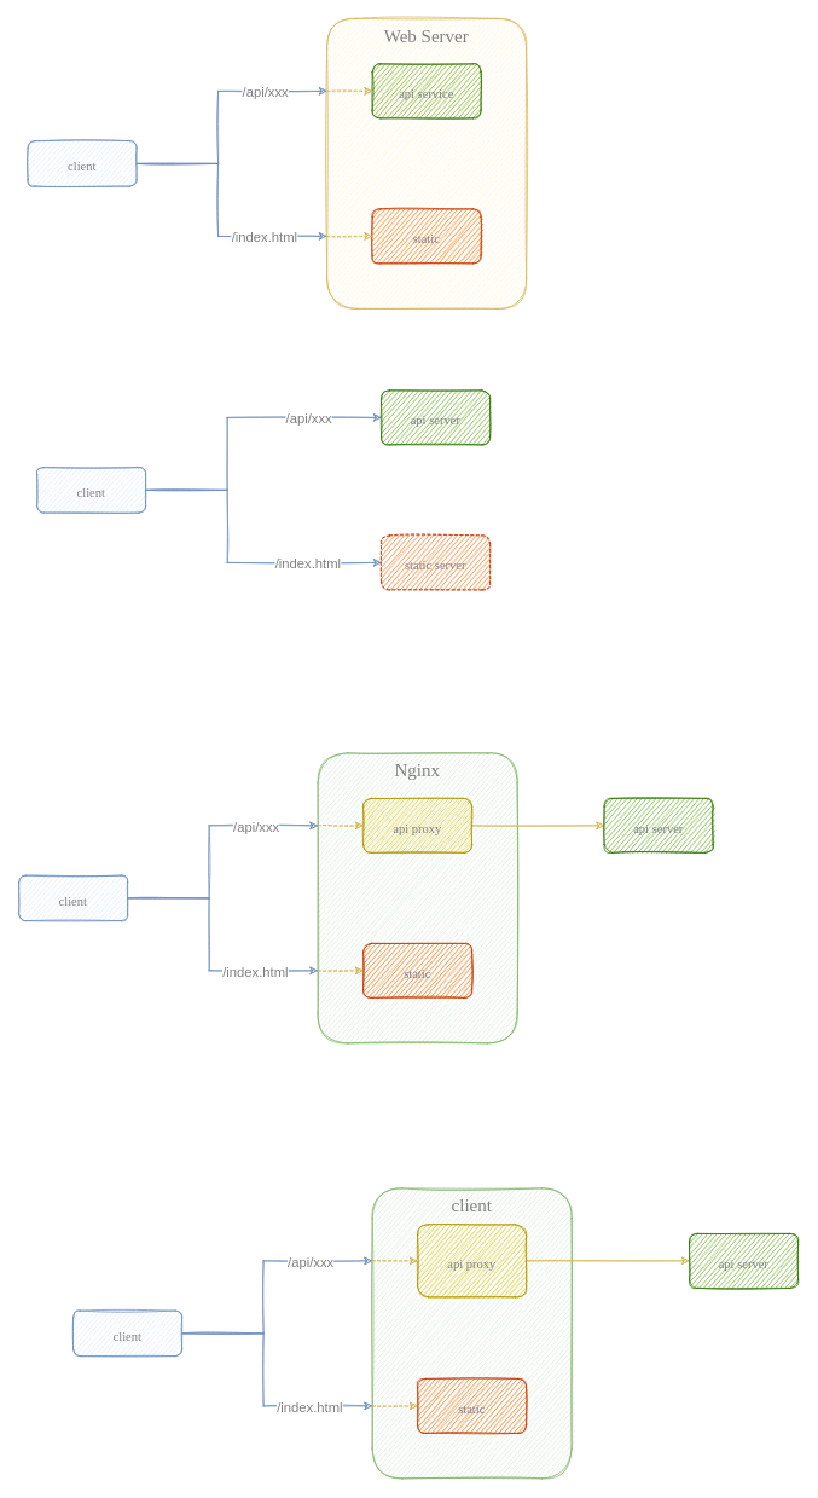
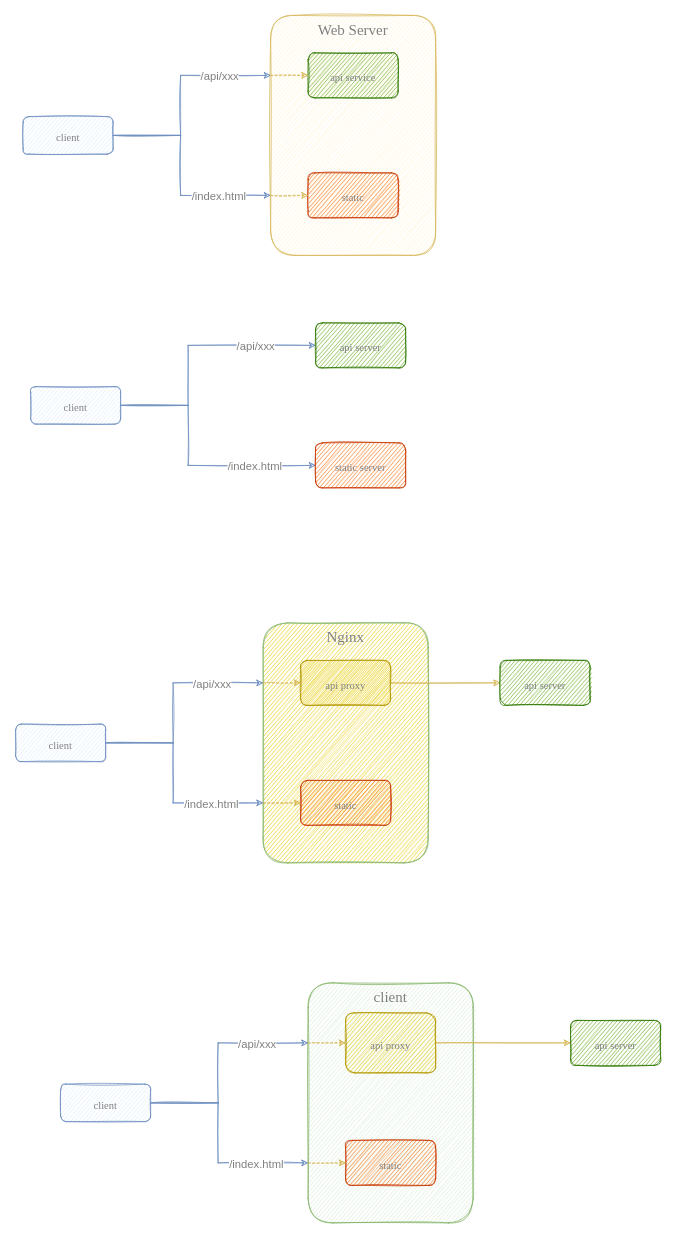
  <mxCell id="0" />
  <mxCell id="1" parent="0" />
  <mxCell id="2" value="&lt;font color=&quot;#808080&quot; face=&quot;Comic Sans MS&quot;&gt;Web Server&lt;/font&gt;" style="rounded=1;whiteSpace=wrap;html=1;fillColor=#fff2cc;strokeColor=#d6b656;sketch=1;labelPosition=center;verticalLabelPosition=middle;align=center;verticalAlign=top;fontSize=20;" parent="1" vertex="1"><mxGeometry x="360" y="20" width="220" height="320" as="geometry" /></mxCell>
  <mxCell id="3" style="edgeStyle=orthogonalEdgeStyle;rounded=0;orthogonalLoop=1;jettySize=auto;html=1;exitX=1;exitY=0.5;exitDx=0;exitDy=0;entryX=0;entryY=0.25;entryDx=0;entryDy=0;fontSize=20;sketch=1;strokeColor=#6C8EBF;" parent="1" source="7" target="2" edge="1"><mxGeometry relative="1" as="geometry"><Array as="points"><mxPoint x="240" y="180" /><mxPoint x="240" y="100" /></Array></mxGeometry></mxCell>
  <mxCell id="4" value="/api/xxx" style="edgeLabel;html=1;align=center;verticalAlign=middle;resizable=0;points=[];fontSize=15;fontColor=#808080;" parent="3" vertex="1" connectable="0"><mxGeometry x="0.525" relative="1" as="geometry"><mxPoint as="offset" /></mxGeometry></mxCell>
  <mxCell id="5" style="edgeStyle=orthogonalEdgeStyle;rounded=0;orthogonalLoop=1;jettySize=auto;html=1;exitX=1;exitY=0.5;exitDx=0;exitDy=0;entryX=0;entryY=0.75;entryDx=0;entryDy=0;fontSize=20;sketch=1;strokeColor=#6C8EBF;" parent="1" source="7" target="2" edge="1"><mxGeometry relative="1" as="geometry"><Array as="points"><mxPoint x="240" y="180" /><mxPoint x="240" y="260" /></Array></mxGeometry></mxCell>
  <mxCell id="6" value="/index.html" style="edgeLabel;html=1;align=center;verticalAlign=middle;resizable=0;points=[];fontSize=15;fontColor=#808080;" parent="5" vertex="1" connectable="0"><mxGeometry x="0.518" y="-1" relative="1" as="geometry"><mxPoint y="-1" as="offset" /></mxGeometry></mxCell>
  <mxCell id="7" value="&lt;font color=&quot;#808080&quot; face=&quot;Comic Sans MS&quot;&gt;&lt;span style=&quot;font-size: 14px&quot;&gt;client&lt;/span&gt;&lt;/font&gt;" style="rounded=1;whiteSpace=wrap;html=1;fillColor=#dae8fc;strokeColor=#6c8ebf;sketch=1;fontSize=20;" parent="1" vertex="1"><mxGeometry x="30" y="155" width="120" height="50" as="geometry" /></mxCell>
  <mxCell id="8" value="&lt;font color=&quot;#808080&quot; face=&quot;Comic Sans MS&quot;&gt;&lt;span style=&quot;font-size: 14px&quot;&gt;api service&lt;/span&gt;&lt;/font&gt;" style="rounded=1;whiteSpace=wrap;html=1;fillColor=#60a917;strokeColor=#2D7600;sketch=1;fontSize=20;fontColor=#ffffff;" parent="1" vertex="1"><mxGeometry x="410" y="70" width="120" height="60" as="geometry" /></mxCell>
  <mxCell id="9" value="&lt;font color=&quot;#808080&quot; face=&quot;Comic Sans MS&quot;&gt;&lt;span style=&quot;font-size: 14px&quot;&gt;static&lt;/span&gt;&lt;/font&gt;" style="rounded=1;whiteSpace=wrap;html=1;fillColor=#fa6800;strokeColor=#C73500;sketch=1;fontSize=20;fontColor=#000000;" parent="1" vertex="1"><mxGeometry x="410" y="230" width="120" height="60" as="geometry" /></mxCell>
  <mxCell id="10" value="" style="sketch=1;orthogonalLoop=1;jettySize=auto;html=1;fontFamily=Comic Sans MS;fontSize=14;fontColor=#666666;fillColor=#dae8fc;strokeColor=#D6B656;rounded=0;entryX=0;entryY=0.5;entryDx=0;entryDy=0;dashed=1;" parent="1" target="8" edge="1"><mxGeometry relative="1" as="geometry"><mxPoint x="360" y="100" as="sourcePoint" /><mxPoint x="330" y="80" as="targetPoint" /></mxGeometry></mxCell>
  <mxCell id="11" value="" style="sketch=1;orthogonalLoop=1;jettySize=auto;html=1;fontFamily=Comic Sans MS;fontSize=14;fontColor=#666666;fillColor=#dae8fc;strokeColor=#D6B656;rounded=0;entryX=0;entryY=0.5;entryDx=0;entryDy=0;dashed=1;" parent="1" target="9" edge="1"><mxGeometry relative="1" as="geometry"><mxPoint x="360" y="260" as="sourcePoint" /><mxPoint x="260" y="340" as="targetPoint" /></mxGeometry></mxCell>
  <mxCell id="12" style="edgeStyle=orthogonalEdgeStyle;rounded=0;orthogonalLoop=1;jettySize=auto;html=1;exitX=1;exitY=0.5;exitDx=0;exitDy=0;entryX=0;entryY=0.5;entryDx=0;entryDy=0;fontSize=20;sketch=1;strokeColor=#6C8EBF;" parent="1" source="16" target="17" edge="1"><mxGeometry relative="1" as="geometry"><Array as="points"><mxPoint x="250" y="540" /><mxPoint x="250" y="460" /></Array><mxPoint x="370" y="460" as="targetPoint" /></mxGeometry></mxCell>
  <mxCell id="13" value="/api/xxx" style="edgeLabel;html=1;align=center;verticalAlign=middle;resizable=0;points=[];fontSize=15;fontColor=#808080;" parent="12" vertex="1" connectable="0"><mxGeometry x="0.525" relative="1" as="geometry"><mxPoint as="offset" /></mxGeometry></mxCell>
  <mxCell id="14" style="edgeStyle=orthogonalEdgeStyle;rounded=0;orthogonalLoop=1;jettySize=auto;html=1;exitX=1;exitY=0.5;exitDx=0;exitDy=0;entryX=0;entryY=0.5;entryDx=0;entryDy=0;fontSize=20;sketch=1;strokeColor=#6C8EBF;" parent="1" source="16" target="18" edge="1"><mxGeometry relative="1" as="geometry"><Array as="points"><mxPoint x="250" y="540" /><mxPoint x="250" y="620" /></Array><mxPoint x="370" y="620" as="targetPoint" /></mxGeometry></mxCell>
  <mxCell id="15" value="/index.html" style="edgeLabel;html=1;align=center;verticalAlign=middle;resizable=0;points=[];fontSize=15;fontColor=#808080;" parent="14" vertex="1" connectable="0"><mxGeometry x="0.518" y="-1" relative="1" as="geometry"><mxPoint y="-1" as="offset" /></mxGeometry></mxCell>
  <mxCell id="16" value="&lt;font color=&quot;#808080&quot; face=&quot;Comic Sans MS&quot;&gt;&lt;span style=&quot;font-size: 14px&quot;&gt;client&lt;/span&gt;&lt;/font&gt;" style="rounded=1;whiteSpace=wrap;html=1;fillColor=#dae8fc;strokeColor=#6c8ebf;sketch=1;fontSize=20;" parent="1" vertex="1"><mxGeometry x="40" y="515" width="120" height="50" as="geometry" /></mxCell>
  <mxCell id="17" value="&lt;font color=&quot;#808080&quot; face=&quot;Comic Sans MS&quot;&gt;&lt;span style=&quot;font-size: 14px&quot;&gt;api server&lt;/span&gt;&lt;/font&gt;" style="rounded=1;whiteSpace=wrap;html=1;fillColor=#60a917;strokeColor=#2D7600;sketch=1;fontSize=20;fontColor=#ffffff;" parent="1" vertex="1"><mxGeometry x="420" y="430" width="120" height="60" as="geometry" /></mxCell>
- <mxCell id="18" value="&lt;font color=&quot;#808080&quot; face=&quot;Comic Sans MS&quot;&gt;&lt;span style=&quot;font-size: 14px&quot;&gt;static server&lt;/span&gt;&lt;/font&gt;" style="rounded=1;whiteSpace=wrap;html=1;fillColor=#fa6800;strokeColor=#C73500;sketch=1;fontSize=20;fontColor=#000000;dashed=1;" parent="1" vertex="1"><mxGeometry x="420" y="590" width="120" height="60" as="geometry" /></mxCell>
- <mxCell id="19" value="&lt;font color=&quot;#808080&quot; face=&quot;Comic Sans MS&quot;&gt;Nginx&lt;/font&gt;" style="rounded=1;whiteSpace=wrap;html=1;fillColor=#d5e8d4;strokeColor=#82b366;sketch=1;labelPosition=center;verticalLabelPosition=middle;align=center;verticalAlign=top;fontSize=20;" parent="1" vertex="1"><mxGeometry x="350" y="830" width="220" height="320" as="geometry" /></mxCell>
+ <mxCell id="18" value="&lt;font color=&quot;#808080&quot; face=&quot;Comic Sans MS&quot;&gt;&lt;span style=&quot;font-size: 14px&quot;&gt;static server&lt;/span&gt;&lt;/font&gt;" style="rounded=1;whiteSpace=wrap;html=1;fillColor=#fa6800;strokeColor=#C73500;sketch=1;fontSize=20;fontColor=#000000;" parent="1" vertex="1"><mxGeometry x="420" y="590" width="120" height="60" as="geometry" /></mxCell>
+ <mxCell id="19" value="&lt;font color=&quot;#808080&quot; face=&quot;Comic Sans MS&quot;&gt;Nginx&lt;/font&gt;" style="rounded=1;whiteSpace=wrap;html=1;fillColor=#e3c800;strokeColor=#82b366;sketch=1;labelPosition=center;verticalLabelPosition=middle;align=center;verticalAlign=top;fontSize=20;" parent="1" vertex="1"><mxGeometry x="350" y="830" width="220" height="320" as="geometry" /></mxCell>
  <mxCell id="20" style="edgeStyle=orthogonalEdgeStyle;rounded=0;orthogonalLoop=1;jettySize=auto;html=1;exitX=1;exitY=0.5;exitDx=0;exitDy=0;entryX=0;entryY=0.25;entryDx=0;entryDy=0;fontSize=20;sketch=1;strokeColor=#6C8EBF;" parent="1" source="24" target="19" edge="1"><mxGeometry relative="1" as="geometry"><Array as="points"><mxPoint x="230" y="990" /><mxPoint x="230" y="910" /></Array></mxGeometry></mxCell>
  <mxCell id="21" value="/api/xxx" style="edgeLabel;html=1;align=center;verticalAlign=middle;resizable=0;points=[];fontSize=15;fontColor=#808080;" parent="20" vertex="1" connectable="0"><mxGeometry x="0.525" relative="1" as="geometry"><mxPoint as="offset" /></mxGeometry></mxCell>
  <mxCell id="22" style="edgeStyle=orthogonalEdgeStyle;rounded=0;orthogonalLoop=1;jettySize=auto;html=1;exitX=1;exitY=0.5;exitDx=0;exitDy=0;entryX=0;entryY=0.75;entryDx=0;entryDy=0;fontSize=20;sketch=1;strokeColor=#6C8EBF;" parent="1" source="24" target="19" edge="1"><mxGeometry relative="1" as="geometry"><Array as="points"><mxPoint x="230" y="990" /><mxPoint x="230" y="1070" /></Array></mxGeometry></mxCell>
  <mxCell id="23" value="/index.html" style="edgeLabel;html=1;align=center;verticalAlign=middle;resizable=0;points=[];fontSize=15;fontColor=#808080;" parent="22" vertex="1" connectable="0"><mxGeometry x="0.518" y="-1" relative="1" as="geometry"><mxPoint y="-1" as="offset" /></mxGeometry></mxCell>
  <mxCell id="24" value="&lt;font color=&quot;#808080&quot; face=&quot;Comic Sans MS&quot;&gt;&lt;span style=&quot;font-size: 14px&quot;&gt;client&lt;/span&gt;&lt;/font&gt;" style="rounded=1;whiteSpace=wrap;html=1;fillColor=#dae8fc;strokeColor=#6c8ebf;sketch=1;fontSize=20;" parent="1" vertex="1"><mxGeometry x="20" y="965" width="120" height="50" as="geometry" /></mxCell>
  <mxCell id="25" style="edgeStyle=none;rounded=0;sketch=1;orthogonalLoop=1;jettySize=auto;html=1;exitX=1;exitY=0.5;exitDx=0;exitDy=0;entryX=0;entryY=0.5;entryDx=0;entryDy=0;fontSize=15;fontColor=#808080;strokeColor=#D6B656;" parent="1" source="26" target="30" edge="1"><mxGeometry relative="1" as="geometry" /></mxCell>
  <mxCell id="26" value="&lt;font color=&quot;#808080&quot; face=&quot;Comic Sans MS&quot;&gt;&lt;span style=&quot;font-size: 14px&quot;&gt;api proxy&lt;/span&gt;&lt;/font&gt;" style="rounded=1;whiteSpace=wrap;html=1;fillColor=#e3c800;strokeColor=#B09500;sketch=1;fontSize=20;fontColor=#000000;" parent="1" vertex="1"><mxGeometry x="400" y="880" width="120" height="60" as="geometry" /></mxCell>
  <mxCell id="27" value="&lt;font color=&quot;#808080&quot; face=&quot;Comic Sans MS&quot;&gt;&lt;span style=&quot;font-size: 14px&quot;&gt;static&lt;/span&gt;&lt;/font&gt;" style="rounded=1;whiteSpace=wrap;html=1;fillColor=#fa6800;strokeColor=#C73500;sketch=1;fontSize=20;fontColor=#000000;" parent="1" vertex="1"><mxGeometry x="400" y="1040" width="120" height="60" as="geometry" /></mxCell>
  <mxCell id="28" value="" style="sketch=1;orthogonalLoop=1;jettySize=auto;html=1;fontFamily=Comic Sans MS;fontSize=14;fontColor=#666666;fillColor=#dae8fc;strokeColor=#D6B656;rounded=0;entryX=0;entryY=0.5;entryDx=0;entryDy=0;dashed=1;" parent="1" target="26" edge="1"><mxGeometry relative="1" as="geometry"><mxPoint x="350" y="910" as="sourcePoint" /><mxPoint x="320" y="890" as="targetPoint" /></mxGeometry></mxCell>
  <mxCell id="29" value="" style="sketch=1;orthogonalLoop=1;jettySize=auto;html=1;fontFamily=Comic Sans MS;fontSize=14;fontColor=#666666;fillColor=#dae8fc;strokeColor=#D6B656;rounded=0;entryX=0;entryY=0.5;entryDx=0;entryDy=0;dashed=1;" parent="1" target="27" edge="1"><mxGeometry relative="1" as="geometry"><mxPoint x="350" y="1070" as="sourcePoint" /><mxPoint x="250" y="1150" as="targetPoint" /></mxGeometry></mxCell>
  <mxCell id="30" value="&lt;font color=&quot;#808080&quot; face=&quot;Comic Sans MS&quot;&gt;&lt;span style=&quot;font-size: 14px&quot;&gt;api server&lt;/span&gt;&lt;/font&gt;" style="rounded=1;whiteSpace=wrap;html=1;fillColor=#60a917;strokeColor=#2D7600;sketch=1;fontSize=20;fontColor=#ffffff;" parent="1" vertex="1"><mxGeometry x="666" y="880" width="120" height="60" as="geometry" /></mxCell>
  <mxCell id="31" value="&lt;font color=&quot;#808080&quot; face=&quot;Comic Sans MS&quot;&gt;client&lt;/font&gt;" style="rounded=1;whiteSpace=wrap;html=1;fillColor=#d5e8d4;strokeColor=#82b366;sketch=1;labelPosition=center;verticalLabelPosition=middle;align=center;verticalAlign=top;fontSize=20;" parent="1" vertex="1"><mxGeometry x="410" y="1310" width="220" height="320" as="geometry" /></mxCell>
  <mxCell id="32" style="edgeStyle=orthogonalEdgeStyle;rounded=0;orthogonalLoop=1;jettySize=auto;html=1;exitX=1;exitY=0.5;exitDx=0;exitDy=0;entryX=0;entryY=0.25;entryDx=0;entryDy=0;fontSize=20;sketch=1;strokeColor=#6C8EBF;" parent="1" source="36" target="31" edge="1"><mxGeometry relative="1" as="geometry"><Array as="points"><mxPoint x="290" y="1470" /><mxPoint x="290" y="1390" /></Array></mxGeometry></mxCell>
  <mxCell id="33" value="/api/xxx" style="edgeLabel;html=1;align=center;verticalAlign=middle;resizable=0;points=[];fontSize=15;fontColor=#808080;" parent="32" vertex="1" connectable="0"><mxGeometry x="0.525" relative="1" as="geometry"><mxPoint as="offset" /></mxGeometry></mxCell>
  <mxCell id="34" style="edgeStyle=orthogonalEdgeStyle;rounded=0;orthogonalLoop=1;jettySize=auto;html=1;exitX=1;exitY=0.5;exitDx=0;exitDy=0;entryX=0;entryY=0.75;entryDx=0;entryDy=0;fontSize=20;sketch=1;strokeColor=#6C8EBF;" parent="1" source="36" target="31" edge="1"><mxGeometry relative="1" as="geometry"><Array as="points"><mxPoint x="290" y="1470" /><mxPoint x="290" y="1550" /></Array></mxGeometry></mxCell>
  <mxCell id="35" value="/index.html" style="edgeLabel;html=1;align=center;verticalAlign=middle;resizable=0;points=[];fontSize=15;fontColor=#808080;" parent="34" vertex="1" connectable="0"><mxGeometry x="0.518" y="-1" relative="1" as="geometry"><mxPoint y="-1" as="offset" /></mxGeometry></mxCell>
  <mxCell id="36" value="&lt;font color=&quot;#808080&quot; face=&quot;Comic Sans MS&quot;&gt;&lt;span style=&quot;font-size: 14px&quot;&gt;client&lt;/span&gt;&lt;/font&gt;" style="rounded=1;whiteSpace=wrap;html=1;fillColor=#dae8fc;strokeColor=#6c8ebf;sketch=1;fontSize=20;" parent="1" vertex="1"><mxGeometry x="80" y="1445" width="120" height="50" as="geometry" /></mxCell>
  <mxCell id="37" style="edgeStyle=none;rounded=0;sketch=1;orthogonalLoop=1;jettySize=auto;html=1;exitX=1;exitY=0.5;exitDx=0;exitDy=0;entryX=0;entryY=0.5;entryDx=0;entryDy=0;fontSize=15;fontColor=#808080;strokeColor=#D6B656;" parent="1" source="38" target="42" edge="1"><mxGeometry relative="1" as="geometry" /></mxCell>
  <mxCell id="38" value="&lt;font color=&quot;#808080&quot; face=&quot;Comic Sans MS&quot;&gt;&lt;span style=&quot;font-size: 14px&quot;&gt;api proxy&lt;/span&gt;&lt;/font&gt;" style="rounded=1;whiteSpace=wrap;html=1;fillColor=#e3c800;strokeColor=#B09500;sketch=1;fontSize=20;fontColor=#000000;" parent="1" vertex="1"><mxGeometry x="460" y="1350" width="120" height="80" as="geometry" /></mxCell>
  <mxCell id="39" value="&lt;font color=&quot;#808080&quot; face=&quot;Comic Sans MS&quot;&gt;&lt;span style=&quot;font-size: 14px&quot;&gt;static&lt;/span&gt;&lt;/font&gt;" style="rounded=1;whiteSpace=wrap;html=1;fillColor=#fa6800;strokeColor=#C73500;sketch=1;fontSize=20;fontColor=#000000;" parent="1" vertex="1"><mxGeometry x="460" y="1520" width="120" height="60" as="geometry" /></mxCell>
  <mxCell id="40" value="" style="sketch=1;orthogonalLoop=1;jettySize=auto;html=1;fontFamily=Comic Sans MS;fontSize=14;fontColor=#666666;fillColor=#dae8fc;strokeColor=#D6B656;rounded=0;entryX=0;entryY=0.5;entryDx=0;entryDy=0;dashed=1;" parent="1" target="38" edge="1"><mxGeometry relative="1" as="geometry"><mxPoint x="410" y="1390" as="sourcePoint" /><mxPoint x="380" y="1370" as="targetPoint" /></mxGeometry></mxCell>
  <mxCell id="41" value="" style="sketch=1;orthogonalLoop=1;jettySize=auto;html=1;fontFamily=Comic Sans MS;fontSize=14;fontColor=#666666;fillColor=#dae8fc;strokeColor=#D6B656;rounded=0;entryX=0;entryY=0.5;entryDx=0;entryDy=0;dashed=1;" parent="1" target="39" edge="1"><mxGeometry relative="1" as="geometry"><mxPoint x="410" y="1550" as="sourcePoint" /><mxPoint x="310" y="1630" as="targetPoint" /></mxGeometry></mxCell>
  <mxCell id="42" value="&lt;font color=&quot;#808080&quot; face=&quot;Comic Sans MS&quot;&gt;&lt;span style=&quot;font-size: 14px&quot;&gt;api server&lt;/span&gt;&lt;/font&gt;" style="rounded=1;whiteSpace=wrap;html=1;fillColor=#60a917;strokeColor=#2D7600;sketch=1;fontSize=20;fontColor=#ffffff;" parent="1" vertex="1"><mxGeometry x="760" y="1360" width="120" height="60" as="geometry" /></mxCell>
